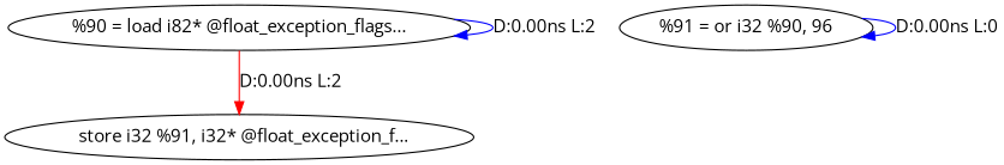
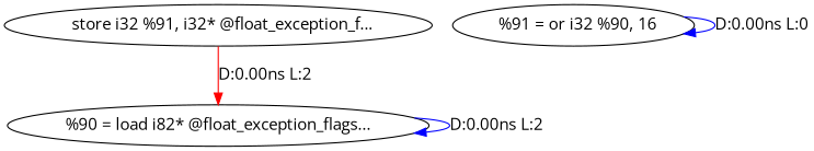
  digraph {
    fontname="Open Sans"
    node [fontname="Open Sans"]
    edge [color=blue fontname="Open Sans"]
    n1 [label="%90 = load i82* @float_exception_flags..."]
    n2 [label="  store i32 %91, i32* @float_exception_f..."]
-   n3 [label="%91 = or i32 %90, 96"]
+   n3 [label="  %91 = or i32 %90, 16"]
    n1 -> n1 [label="D:0.00ns L:2"]
-   n1 -> n2 [color=red label="D:0.00ns L:2"]
+   n2 -> n1 [color=red label="D:0.00ns L:2"]
    n3 -> n3 [label="D:0.00ns L:0"]
  }
